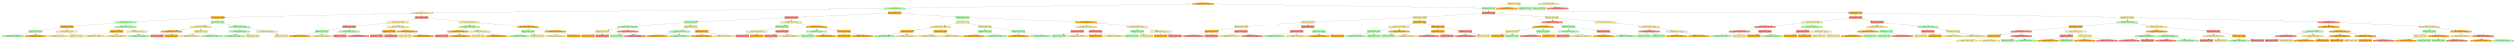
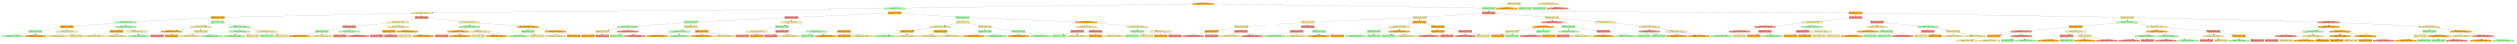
  digraph {
    fontname="Liberation Mono"
    node [fillcolor=khaki fontname="Liberation Mono" shape=house style=filled]
    edge [arrowhead=onormal fontname="Liberation Mono"]
    n1 [fillcolor=orange label="Node{data=[2634, 2634]}"]
    n2 [fillcolor=palegreen label="Node{data=[2070, 2070]}"]
    n3 [fillcolor=palegreen label="Node{data=[2752, 2752]}" shape=box]
    n4 [label="Node{data=[1576, 1576]}"]
    n5 [fillcolor=orange label="Node{data=[2159, 2159]}" shape=box]
    n6 [fillcolor=salmon label="Node{data=[2720, 2720]}" shape=box]
    n7 [fillcolor=orange label="Node{data=[4737, 4737]}" shape=box]
    n8 [fillcolor=orange label="Node{data=[1435, 1435]}" shape=box]
    n9 [fillcolor=salmon label="Node{data=[2054, 2054]}" shape=box]
    n10 [fillcolor=salmon label="Node{data=[2143, 2143]}" shape=box]
    n11 [fillcolor=palegreen label="Node{data=[2618, 2618]}" shape=box]
    n12 [fillcolor=palegreen label="Node{data=[1427, 1427]}"]
    n13 [fillcolor=palegreen label="Node{data=[1443, 1443]}" shape=box]
    n14 [label="Node{data=[2046, 2046]}"]
    n15 [label="Node{data=[2062, 2062]}"]
    n16 [fillcolor=orange label="Node{data=[1423, 1423]}" shape=box]
    n17 [fillcolor=palegreen label="Node{data=[1431, 1431]}"]
    n18 [label="Node{data=[1439, 1439]}"]
    n19 [fillcolor=palegreen label="Node{data=[1482, 1482]}"]
    n20 [fillcolor=palegreen label="Node{data=[1328, 1328]}" shape=box]
    n21 [label="Node{data=[1425, 1425]}"]
    n22 [fillcolor=orange label="Node{data=[1429, 1429]}" shape=box]
    n23 [label="Node{data=[1433, 1433]}"]
    n24 [fillcolor=palegreen label="Node{data=[1308, 1308]}"]
    n25 [fillcolor=orange label="Node{data=[1422, 1422]}"]
    n26 [label="Node{data=[1424, 1424]}"]
    n27 [label="Node{data=[1426, 1426]}" shape=box]
    n28 [label="Node{data=[1428, 1428]}"]
    n29 [label="Node{data=[1430, 1430]}"]
    n30 [fillcolor=palegreen label="Node{data=[1434, 1434]}"]
    n31 [fillcolor=orange label="Node{data=[1437, 1437]}"]
    n32 [label="Node{data=[1441, 1441]}" shape=box]
    n33 [fillcolor=palegreen label="Node{data=[1480, 1480]}"]
    n34 [label="Node{data=[1512, 1512]}"]
    n35 [fillcolor=salmon label="Node{data=[1436, 1436]}" shape=box]
    n36 [fillcolor=orange label="Node{data=[1438, 1438]}" shape=box]
    n37 [label="Node{data=[1440, 1440]}"]
    n38 [fillcolor=palegreen label="Node{data=[1442, 1442]}"]
    n39 [fillcolor=palegreen label="Node{data=[1456, 1456]}"]
    n40 [label="Node{data=[1481, 1481]}" shape=box]
+   n41 [fillcolor=palegreen label="Node{data=[1483, 1483]}" shape=box]
    n42 [label="Node{data=[1531, 1531]}" shape=box]
    n43 [fillcolor=salmon label="Node{data=[2042, 2042]}" shape=box]
    n44 [label="Node{data=[2050, 2050]}"]
    n45 [fillcolor=palegreen label="Node{data=[2058, 2058]}"]
    n46 [fillcolor=orange label="Node{data=[2066, 2066]}"]
    n47 [fillcolor=palegreen label="Node{data=[1956, 1956]}" shape=box]
    n48 [fillcolor=palegreen label="Node{data=[2044, 2044]}"]
    n49 [fillcolor=orange label="Node{data=[2048, 2048]}" shape=box]
    n50 [fillcolor=orange label="Node{data=[2052, 2052]}"]
    n51 [fillcolor=orange label="Node{data=[1946, 1946]}"]
    n52 [label="Node{data=[2022, 2022]}"]
    n53 [fillcolor=salmon label="Node{data=[2043, 2043]}" shape=box]
    n54 [fillcolor=salmon label="Node{data=[2045, 2045]}"]
    n55 [fillcolor=salmon label="Node{data=[2047, 2047]}" shape=box]
    n56 [fillcolor=salmon label="Node{data=[2049, 2049]}" shape=box]
    n57 [label="Node{data=[2051, 2051]}" shape=box]
    n58 [fillcolor=orange label="Node{data=[2053, 2053]}"]
    n59 [fillcolor=orange label="Node{data=[2056, 2056]}"]
    n60 [label="Node{data=[2060, 2060]}"]
    n61 [fillcolor=palegreen label="Node{data=[2064, 2064]}" shape=box]
    n62 [fillcolor=orange label="Node{data=[2068, 2068]}"]
    n63 [fillcolor=salmon label="Node{data=[2055, 2055]}" shape=box]
    n64 [fillcolor=orange label="Node{data=[2057, 2057]}"]
    n65 [label="Node{data=[2059, 2059]}" shape=box]
    n66 [fillcolor=orange label="Node{data=[2061, 2061]}"]
    n67 [fillcolor=palegreen label="Node{data=[2063, 2063]}"]
    n68 [label="Node{data=[2065, 2065]}" shape=box]
    n69 [label="Node{data=[2067, 2067]}"]
    n70 [fillcolor=orange label="Node{data=[2069, 2069]}" shape=box]
    n71 [fillcolor=palegreen label="Node{data=[2135, 2135]}" shape=box]
    n72 [label="Node{data=[2151, 2151]}"]
    n73 [label="Node{data=[2167, 2167]}" shape=box]
    n74 [fillcolor=orange label="Node{data=[2626, 2626]}"]
    n75 [fillcolor=palegreen label="Node{data=[2074, 2074]}"]
    n76 [label="Node{data=[2139, 2139]}" shape=box]
    n77 [fillcolor=palegreen label="Node{data=[2147, 2147]}" shape=box]
-   n78 [fillcolor=orange label="Node{data=[2155, 2155]}"]
    n79 [label="Node{data=[2072, 2072]}" shape=box]
    n80 [fillcolor=salmon label="Node{data=[2100, 2100]}"]
    n81 [fillcolor=palegreen label="Node{data=[2137, 2137]}"]
    n82 [fillcolor=orange label="Node{data=[2141, 2141]}" shape=box]
    n83 [fillcolor=orange label="Node{data=[2071, 2071]}" shape=box]
    n84 [fillcolor=salmon label="Node{data=[2073, 2073]}" shape=box]
    n85 [fillcolor=palegreen label="Node{data=[2075, 2075]}" shape=box]
    n86 [fillcolor=salmon label="Node{data=[2134, 2134]}"]
    n87 [fillcolor=orange label="Node{data=[2136, 2136]}"]
    n88 [fillcolor=palegreen label="Node{data=[2138, 2138]}"]
    n89 [fillcolor=orange label="Node{data=[2140, 2140]}"]
    n90 [label="Node{data=[2142, 2142]}"]
    n91 [label="Node{data=[2145, 2145]}"]
    n92 [fillcolor=salmon label="Node{data=[2149, 2149]}" shape=box]
    n93 [fillcolor=palegreen label="Node{data=[2153, 2153]}"]
    n94 [fillcolor=orange label="Node{data=[2157, 2157]}" shape=box]
    n95 [fillcolor=salmon label="Node{data=[2144, 2144]}" shape=box]
    n96 [fillcolor=orange label="Node{data=[2146, 2146]}" shape=box]
    n97 [fillcolor=salmon label="Node{data=[2148, 2148]}" shape=box]
    n98 [label="Node{data=[2150, 2150]}"]
    n99 [fillcolor=palegreen label="Node{data=[2152, 2152]}" shape=box]
    n100 [fillcolor=orange label="Node{data=[2154, 2154]}"]
    n101 [fillcolor=orange label="Node{data=[2156, 2156]}" shape=box]
-   n102 [fillcolor=orange label="Node{data=[2158, 2158]}"]
+   n102 [label="Node{data=[2158, 2158]}"]
    n103 [label="Node{data=[2163, 2163]}"]
    n104 [label="Node{data=[2566, 2566]}" shape=box]
    n105 [label="Node{data=[2622, 2622]}"]
    n106 [label="Node{data=[2630, 2630]}"]
    n107 [fillcolor=orange label="Node{data=[2161, 2161]}" shape=box]
    n108 [fillcolor=orange label="Node{data=[2165, 2165]}" shape=box]
    n109 [fillcolor=palegreen label="Node{data=[2169, 2169]}" shape=box]
    n110 [fillcolor=palegreen label="Node{data=[2616, 2616]}" shape=box]
    n111 [fillcolor=palegreen label="Node{data=[2160, 2160]}"]
    n112 [label="Node{data=[2162, 2162]}"]
    n113 [label="Node{data=[2164, 2164]}"]
    n114 [label="Node{data=[2166, 2166]}"]
    n115 [fillcolor=orange label="Node{data=[2168, 2168]}"]
    n116 [fillcolor=palegreen label="Node{data=[2558, 2558]}"]
    n117 [fillcolor=orange label="Node{data=[2615, 2615]}"]
    n118 [fillcolor=palegreen label="Node{data=[2617, 2617]}"]
    n119 [fillcolor=salmon label="Node{data=[2620, 2620]}" shape=box]
    n120 [fillcolor=salmon label="Node{data=[2624, 2624]}" shape=box]
    n121 [fillcolor=palegreen label="Node{data=[2628, 2628]}" shape=box]
    n122 [label="Node{data=[2632, 2632]}"]
    n123 [fillcolor=palegreen label="Node{data=[2619, 2619]}" shape=box]
    n124 [label="Node{data=[2621, 2621]}"]
    n125 [fillcolor=orange label="Node{data=[2623, 2623]}" shape=box]
    n126 [label="Node{data=[2625, 2625]}"]
    n127 [fillcolor=palegreen label="Node{data=[2627, 2627]}" shape=box]
    n128 [label="Node{data=[2629, 2629]}" shape=box]
    n129 [fillcolor=orange label="Node{data=[2631, 2631]}" shape=box]
    n130 [fillcolor=salmon label="Node{data=[2633, 2633]}" shape=box]
    n131 [label="Node{data=[2684, 2684]}" shape=box]
    n132 [label="Node{data=[2736, 2736]}" shape=box]
    n133 [fillcolor=salmon label="Node{data=[3774, 3774]}" shape=box]
    n134 [label="Node{data=[5071, 5071]}" shape=box]
    n135 [label="Node{data=[2642, 2642]}" shape=box]
    n136 [fillcolor=orange label="Node{data=[2712, 2712]}" shape=box]
    n137 [fillcolor=salmon label="Node{data=[2728, 2728]}"]
    n138 [label="Node{data=[2744, 2744]}"]
    n139 [label="Node{data=[2638, 2638]}" shape=box]
    n140 [fillcolor=salmon label="Node{data=[2646, 2646]}" shape=box]
    n141 [label="Node{data=[2708, 2708]}"]
    n142 [fillcolor=orange label="Node{data=[2716, 2716]}" shape=box]
    n143 [fillcolor=orange label="Node{data=[2636, 2636]}" shape=box]
    n144 [fillcolor=salmon label="Node{data=[2640, 2640]}" shape=box]
    n145 [fillcolor=salmon label="Node{data=[2644, 2644]}" shape=box]
    n146 [fillcolor=palegreen label="Node{data=[2648, 2648]}" shape=box]
    n147 [fillcolor=salmon label="Node{data=[2635, 2635]}"]
    n148 [fillcolor=salmon label="Node{data=[2637, 2637]}" shape=box]
    n149 [label="Node{data=[2639, 2639]}"]
    n150 [fillcolor=salmon label="Node{data=[2641, 2641]}"]
    n151 [fillcolor=palegreen label="Node{data=[2643, 2643]}"]
    n152 [label="Node{data=[2645, 2645]}"]
    n153 [fillcolor=orange label="Node{data=[2647, 2647]}"]
    n154 [fillcolor=orange label="Node{data=[2649, 2649]}" shape=box]
    n155 [fillcolor=palegreen label="Node{data=[2706, 2706]}" shape=box]
    n156 [fillcolor=orange label="Node{data=[2710, 2710]}"]
    n157 [fillcolor=orange label="Node{data=[2714, 2714]}" shape=box]
    n158 [fillcolor=salmon label="Node{data=[2718, 2718]}" shape=box]
    n159 [fillcolor=palegreen label="Node{data=[2705, 2705]}"]
    n160 [fillcolor=palegreen label="Node{data=[2707, 2707]}" shape=box]
    n161 [fillcolor=palegreen label="Node{data=[2709, 2709]}" shape=box]
    n162 [label="Node{data=[2711, 2711]}"]
    n163 [fillcolor=salmon label="Node{data=[2713, 2713]}"]
    n164 [fillcolor=salmon label="Node{data=[2715, 2715]}" shape=box]
    n165 [fillcolor=salmon label="Node{data=[2717, 2717]}"]
    n166 [label="Node{data=[2719, 2719]}" shape=box]
    n167 [fillcolor=orange label="Node{data=[2724, 2724]}"]
    n168 [fillcolor=palegreen label="Node{data=[2732, 2732]}" shape=box]
    n169 [label="Node{data=[2740, 2740]}"]
    n170 [label="Node{data=[2722, 2722]}" shape=box]
    n171 [fillcolor=palegreen label="Node{data=[2726, 2726]}" shape=box]
    n172 [fillcolor=palegreen label="Node{data=[2730, 2730]}"]
    n173 [fillcolor=salmon label="Node{data=[2734, 2734]}" shape=box]
    n174 [fillcolor=orange label="Node{data=[2721, 2721]}" shape=box]
    n175 [fillcolor=palegreen label="Node{data=[2723, 2723]}" shape=box]
    n176 [fillcolor=salmon label="Node{data=[2725, 2725]}"]
    n177 [fillcolor=orange label="Node{data=[2727, 2727]}" shape=box]
    n178 [fillcolor=salmon label="Node{data=[2729, 2729]}" shape=box]
    n179 [label="Node{data=[2731, 2731]}"]
    n180 [fillcolor=orange label="Node{data=[2733, 2733]}"]
    n181 [fillcolor=palegreen label="Node{data=[2735, 2735]}"]
    n182 [fillcolor=salmon label="Node{data=[2738, 2738]}"]
    n183 [label="Node{data=[2742, 2742]}"]
    n184 [fillcolor=palegreen label="Node{data=[2737, 2737]}" shape=box]
    n185 [fillcolor=palegreen label="Node{data=[2739, 2739]}" shape=box]
    n186 [fillcolor=orange label="Node{data=[2741, 2741]}"]
    n187 [fillcolor=orange label="Node{data=[2743, 2743]}"]
    n188 [label="Node{data=[2746, 2746]}" shape=box]
    n189 [fillcolor=orange label="Node{data=[2745, 2745]}"]
    n190 [fillcolor=palegreen label="Node{data=[2747, 2747]}" shape=box]
    n191 [label="Node{data=[2750, 2750]}"]
    n192 [fillcolor=palegreen label="Node{data=[2749, 2749]}" shape=box]
    n193 [fillcolor=salmon label="Node{data=[2751, 2751]}"]
    n194 [label="Node{data=[2861, 2861]}"]
    n195 [fillcolor=salmon label="Node{data=[4729, 4729]}" shape=box]
    n196 [fillcolor=palegreen label="Node{data=[4753, 4753]}"]
    n197 [fillcolor=salmon label="Node{data=[7541, 7541]}"]
    n198 [fillcolor=salmon label="Node{data=[2831, 2831]}"]
    n199 [fillcolor=palegreen label="Node{data=[2865, 2865]}"]
    n200 [label="Node{data=[4725, 4725]}"]
    n201 [fillcolor=palegreen label="Node{data=[4733, 4733]}"]
    n202 [fillcolor=salmon label="Node{data=[2754, 2754]}"]
    n203 [fillcolor=salmon label="Node{data=[2859, 2859]}" shape=box]
    n204 [fillcolor=salmon label="Node{data=[2863, 2863]}" shape=box]
    n205 [label="Node{data=[2867, 2867]}"]
    n206 [fillcolor=palegreen label="Node{data=[2753, 2753]}"]
    n207 [label="Node{data=[2816, 2816]}" shape=box]
    n208 [fillcolor=orange label="Node{data=[2858, 2858]}" shape=box]
    n209 [fillcolor=palegreen label="Node{data=[2860, 2860]}"]
    n210 [fillcolor=orange label="Node{data=[2862, 2862]}" shape=box]
    n211 [fillcolor=orange label="Node{data=[2864, 2864]}" shape=box]
    n212 [label="Node{data=[2866, 2866]}" shape=box]
    n213 [label="Node{data=[2975, 2975]}" shape=box]
    n214 [fillcolor=orange label="Node{data=[3816, 3816]}"]
    n215 [fillcolor=palegreen label="Node{data=[4727, 4727]}" shape=box]
    n216 [fillcolor=salmon label="Node{data=[4731, 4731]}" shape=box]
    n217 [label="Node{data=[4735, 4735]}" shape=box]
    n218 [fillcolor=orange label="Node{data=[3808, 3808]}"]
    n219 [fillcolor=palegreen label="Node{data=[4724, 4724]}" shape=box]
    n220 [fillcolor=palegreen label="Node{data=[4726, 4726]}" shape=box]
    n221 [fillcolor=salmon label="Node{data=[4728, 4728]}"]
    n222 [label="Node{data=[4730, 4730]}" shape=box]
    n223 [fillcolor=orange label="Node{data=[4732, 4732]}" shape=box]
    n224 [label="Node{data=[4734, 4734]}"]
    n225 [label="Node{data=[4736, 4736]}"]
    n226 [fillcolor=orange label="Node{data=[4745, 4745]}" shape=box]
    n227 [label="Node{data=[4761, 4761]}"]
    n228 [fillcolor=orange label="Node{data=[5963, 5963]}"]
    n229 [label="Node{data=[7549, 7549]}"]
    n230 [fillcolor=salmon label="Node{data=[4741, 4741]}"]
    n231 [label="Node{data=[4749, 4749]}"]
    n232 [fillcolor=orange label="Node{data=[4757, 4757]}"]
    n233 [fillcolor=salmon label="Node{data=[5029, 5029]}" shape=box]
    n234 [fillcolor=orange label="Node{data=[4739, 4739]}" shape=box]
    n235 [fillcolor=salmon label="Node{data=[4743, 4743]}"]
    n236 [fillcolor=salmon label="Node{data=[4747, 4747]}" shape=box]
    n237 [label="Node{data=[4751, 4751]}" shape=box]
    n238 [label="Node{data=[4738, 4738]}"]
    n239 [label="Node{data=[4740, 4740]}"]
    n240 [fillcolor=palegreen label="Node{data=[4742, 4742]}" shape=box]
    n241 [fillcolor=palegreen label="Node{data=[4744, 4744]}"]
    n242 [fillcolor=orange label="Node{data=[4746, 4746]}"]
    n243 [fillcolor=palegreen label="Node{data=[4748, 4748]}" shape=box]
    n244 [fillcolor=orange label="Node{data=[4750, 4750]}"]
    n245 [fillcolor=salmon label="Node{data=[4752, 4752]}"]
    n246 [fillcolor=palegreen label="Node{data=[4755, 4755]}"]
    n247 [fillcolor=palegreen label="Node{data=[4759, 4759]}"]
    n248 [label="Node{data=[4763, 4763]}"]
    n249 [fillcolor=orange label="Node{data=[5069, 5069]}" shape=box]
    n250 [fillcolor=salmon label="Node{data=[4754, 4754]}"]
    n251 [fillcolor=salmon label="Node{data=[4756, 4756]}" shape=box]
    n252 [fillcolor=salmon label="Node{data=[4758, 4758]}"]
    n253 [fillcolor=palegreen label="Node{data=[4760, 4760]}"]
    n254 [fillcolor=salmon label="Node{data=[4762, 4762]}" shape=box]
    n255 [label="Node{data=[4921, 4921]}" shape=box]
    n256 [fillcolor=palegreen label="Node{data=[5068, 5068]}"]
    n257 [fillcolor=salmon label="Node{data=[5070, 5070]}" shape=box]
    n258 [fillcolor=palegreen label="Node{data=[5116, 5116]}"]
    n259 [fillcolor=orange label="Node{data=[6295, 6295]}"]
    n260 [fillcolor=palegreen label="Node{data=[7545, 7545]}" shape=box]
    n261 [fillcolor=orange label="Node{data=[7998, 7998]}"]
    n262 [fillcolor=salmon label="Node{data=[5073, 5073]}"]
    n263 [label="Node{data=[5880, 5880]}"]
    n264 [fillcolor=orange label="Node{data=[5998, 5998]}"]
    n265 [fillcolor=orange label="Node{data=[7337, 7337]}"]
    n266 [fillcolor=salmon label="Node{data=[5072, 5072]}" shape=box]
    n267 [label="Node{data=[5108, 5108]}" shape=box]
    n268 [fillcolor=orange label="Node{data=[5750, 5750]}"]
    n269 [fillcolor=orange label="Node{data=[5893, 5893]}" shape=box]
    n270 [fillcolor=orange label="Node{data=[5967, 5967]}" shape=box]
    n271 [label="Node{data=[6027, 6027]}" shape=box]
    n272 [fillcolor=orange label="Node{data=[7336, 7336]}" shape=box]
    n273 [fillcolor=salmon label="Node{data=[7540, 7540]}"]
    n274 [label="Node{data=[7543, 7543]}" shape=box]
    n275 [fillcolor=orange label="Node{data=[7547, 7547]}"]
    n276 [label="Node{data=[7579, 7579]}"]
    n277 [fillcolor=salmon label="Node{data=[9344, 9344]}"]
    n278 [fillcolor=orange label="Node{data=[7542, 7542]}"]
    n279 [fillcolor=palegreen label="Node{data=[7544, 7544]}" shape=box]
    n280 [fillcolor=palegreen label="Node{data=[7546, 7546]}" shape=box]
    n281 [fillcolor=salmon label="Node{data=[7548, 7548]}"]
    n282 [fillcolor=orange label="Node{data=[8269, 8269]}"]
    n283 [fillcolor=palegreen label="Node{data=[9364, 9364]}"]
    n1 -> n2
    n1 -> n3
    n2 -> n4 [arrowhead=box]
    n2 -> n5
    n3 -> n6 [arrowhead=box]
    n3 -> n7 [arrowhead=box]
    n4 -> n8 [arrowhead=box]
    n4 -> n9 [arrowhead=box]
    n5 -> n10 [arrowhead=box]
    n5 -> n11 [arrowhead=box]
    n6 -> n131 [arrowhead=box]
    n6 -> n132 [arrowhead=box]
    n7 -> n133
    n7 -> n134
    n8 -> n12
    n8 -> n13
    n9 -> n14
    n9 -> n15
    n10 -> n71 [arrowhead=box]
    n10 -> n72 [arrowhead=box]
    n11 -> n73
    n11 -> n74 [arrowhead=box]
    n12 -> n16
    n12 -> n17
    n13 -> n18 [arrowhead=box]
    n13 -> n19 [arrowhead=box]
    n14 -> n43
    n14 -> n44
    n15 -> n45 [arrowhead=box]
    n15 -> n46 [arrowhead=box]
    n16 -> n20
    n16 -> n21 [arrowhead=box]
    n17 -> n22 [arrowhead=box]
    n17 -> n23 [arrowhead=box]
    n18 -> n31 [arrowhead=box]
    n18 -> n32 [arrowhead=box]
    n19 -> n33
    n19 -> n34
    n20 -> n24
    n20 -> n25 [arrowhead=box]
    n21 -> n26
    n21 -> n27
    n22 -> n28
    n22 -> n29 [arrowhead=box]
    n23 -> n30 [arrowhead=box]
    n31 -> n35
    n31 -> n36 [arrowhead=box]
    n32 -> n37 [arrowhead=box]
    n32 -> n38
    n33 -> n39 [arrowhead=box]
    n33 -> n40
+   n34 -> n41
    n34 -> n42 [arrowhead=box]
    n43 -> n47
    n43 -> n48 [arrowhead=box]
    n44 -> n49
    n44 -> n50
    n45 -> n59
    n45 -> n60 [arrowhead=box]
    n46 -> n61 [arrowhead=box]
    n46 -> n62
    n47 -> n51
    n47 -> n52 [arrowhead=box]
    n48 -> n53
    n48 -> n54
    n49 -> n55 [arrowhead=box]
    n49 -> n56 [arrowhead=box]
    n50 -> n57
    n50 -> n58 [arrowhead=box]
    n59 -> n63
    n59 -> n64 [arrowhead=box]
    n60 -> n65
    n60 -> n66 [arrowhead=box]
    n61 -> n67
    n61 -> n68 [arrowhead=box]
    n62 -> n69
    n62 -> n70
    n71 -> n75 [arrowhead=box]
    n71 -> n76 [arrowhead=box]
    n72 -> n77 [arrowhead=box]
-   n72 -> n78
    n73 -> n103 [arrowhead=box]
    n73 -> n104
    n74 -> n105
    n74 -> n106
    n75 -> n79 [arrowhead=box]
    n75 -> n80
    n76 -> n81 [arrowhead=box]
    n76 -> n82
    n77 -> n91
    n77 -> n92 [arrowhead=box]
-   n78 -> n93 [arrowhead=box]
-   n78 -> n94 [arrowhead=box]
    n79 -> n83
    n79 -> n84 [arrowhead=box]
    n80 -> n85 [arrowhead=box]
    n80 -> n86 [arrowhead=box]
    n81 -> n87
    n81 -> n88 [arrowhead=box]
    n82 -> n89
    n82 -> n90
    n91 -> n95
    n91 -> n96 [arrowhead=box]
    n92 -> n97 [arrowhead=box]
    n92 -> n98 [arrowhead=box]
    n93 -> n99 [arrowhead=box]
    n93 -> n100 [arrowhead=box]
    n94 -> n101
    n94 -> n102 [arrowhead=box]
    n103 -> n107 [arrowhead=box]
    n103 -> n108
    n104 -> n109 [arrowhead=box]
    n104 -> n110
    n105 -> n119
    n105 -> n120 [arrowhead=box]
    n106 -> n121 [arrowhead=box]
    n106 -> n122 [arrowhead=box]
    n107 -> n111 [arrowhead=box]
    n107 -> n112 [arrowhead=box]
    n108 -> n113 [arrowhead=box]
    n108 -> n114
    n109 -> n115
    n109 -> n116
    n110 -> n117
    n110 -> n118
    n119 -> n123 [arrowhead=box]
    n119 -> n124 [arrowhead=box]
    n120 -> n125
    n120 -> n126
    n121 -> n127
    n121 -> n128 [arrowhead=box]
    n122 -> n129
    n122 -> n130
    n131 -> n135
    n131 -> n136 [arrowhead=box]
    n132 -> n137 [arrowhead=box]
    n132 -> n138 [arrowhead=box]
    n133 -> n194 [arrowhead=box]
    n133 -> n195
    n134 -> n196 [arrowhead=box]
    n134 -> n197 [arrowhead=box]
    n135 -> n139 [arrowhead=box]
    n135 -> n140 [arrowhead=box]
    n136 -> n141
    n136 -> n142
    n137 -> n167
    n137 -> n168
    n138 -> n169
    n139 -> n143 [arrowhead=box]
    n139 -> n144
    n140 -> n145
    n140 -> n146
    n141 -> n155
    n141 -> n156 [arrowhead=box]
    n142 -> n157 [arrowhead=box]
    n142 -> n158
    n143 -> n147
    n143 -> n148
    n144 -> n149
    n144 -> n150 [arrowhead=box]
    n145 -> n151
    n145 -> n152
    n146 -> n153 [arrowhead=box]
    n146 -> n154
    n155 -> n159
    n155 -> n160 [arrowhead=box]
    n156 -> n161 [arrowhead=box]
    n156 -> n162 [arrowhead=box]
    n157 -> n163
    n157 -> n164
    n158 -> n165 [arrowhead=box]
    n158 -> n166 [arrowhead=box]
    n167 -> n170 [arrowhead=box]
    n167 -> n171 [arrowhead=box]
    n168 -> n172 [arrowhead=box]
    n168 -> n173
    n169 -> n182 [arrowhead=box]
    n169 -> n183 [arrowhead=box]
    n170 -> n174 [arrowhead=box]
    n170 -> n175 [arrowhead=box]
    n171 -> n176
    n171 -> n177
    n172 -> n178
    n172 -> n179
    n173 -> n180
    n173 -> n181 [arrowhead=box]
    n182 -> n184
    n182 -> n185 [arrowhead=box]
    n183 -> n186
    n183 -> n187 [arrowhead=box]
    n188 -> n189
    n188 -> n190
    n191 -> n192
    n191 -> n193 [arrowhead=box]
    n194 -> n198 [arrowhead=box]
    n194 -> n199
    n195 -> n200 [arrowhead=box]
    n195 -> n201
    n196 -> n226 [arrowhead=box]
    n196 -> n227
    n197 -> n228 [arrowhead=box]
    n197 -> n229 [arrowhead=box]
    n198 -> n202
    n198 -> n203
    n199 -> n204 [arrowhead=box]
    n199 -> n205
    n200 -> n214
    n200 -> n215
    n201 -> n216
    n201 -> n217 [arrowhead=box]
    n202 -> n206
    n202 -> n207
    n203 -> n208 [arrowhead=box]
    n203 -> n209 [arrowhead=box]
    n204 -> n210
    n204 -> n211 [arrowhead=box]
    n205 -> n212
    n205 -> n213
    n214 -> n218
    n214 -> n219
    n215 -> n220
    n215 -> n221
    n216 -> n222
    n216 -> n223 [arrowhead=box]
    n217 -> n224
    n217 -> n225 [arrowhead=box]
    n226 -> n230 [arrowhead=box]
    n226 -> n231
    n227 -> n232 [arrowhead=box]
    n227 -> n233 [arrowhead=box]
    n228 -> n258 [arrowhead=box]
    n228 -> n259
    n229 -> n260 [arrowhead=box]
    n229 -> n261 [arrowhead=box]
    n230 -> n234 [arrowhead=box]
    n230 -> n235
    n231 -> n236 [arrowhead=box]
    n231 -> n237
    n232 -> n246 [arrowhead=box]
    n232 -> n247
    n233 -> n248 [arrowhead=box]
    n233 -> n249
    n234 -> n238
    n234 -> n239
    n235 -> n240 [arrowhead=box]
    n235 -> n241 [arrowhead=box]
    n236 -> n242 [arrowhead=box]
    n236 -> n243
    n237 -> n244 [arrowhead=box]
    n237 -> n245
    n246 -> n250 [arrowhead=box]
    n246 -> n251 [arrowhead=box]
    n247 -> n252 [arrowhead=box]
    n247 -> n253 [arrowhead=box]
    n248 -> n254 [arrowhead=box]
    n248 -> n255 [arrowhead=box]
    n249 -> n256 [arrowhead=box]
    n249 -> n257 [arrowhead=box]
    n258 -> n262
    n258 -> n263 [arrowhead=box]
    n259 -> n264 [arrowhead=box]
    n259 -> n265
    n260 -> n274
    n260 -> n275
    n261 -> n276
    n261 -> n277 [arrowhead=box]
    n262 -> n266
    n262 -> n267
    n263 -> n268
    n263 -> n269 [arrowhead=box]
    n264 -> n270 [arrowhead=box]
    n264 -> n271
    n265 -> n272
    n265 -> n273
    n274 -> n278 [arrowhead=box]
    n274 -> n279
    n275 -> n280 [arrowhead=box]
    n275 -> n281 [arrowhead=box]
    n277 -> n282 [arrowhead=box]
    n277 -> n283
  }
